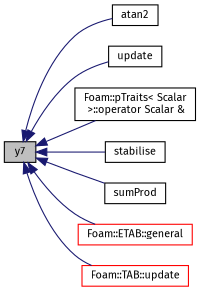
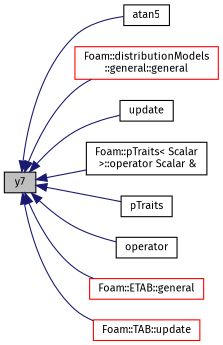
  digraph {
    fontname="Fira Sans"
    rankdir=LR
    node [color=black fontname="Fira Sans" fontsize=10 shape=record]
    edge [color=midnightblue dir=back fontname="Fira Sans" fontsize=10 labelfontname=Helvetica labelfontsize=10 style=solid]
    n1 [fillcolor=grey75 fontcolor=black height=0.2 label=y7 style=filled width=0.4]
-   n2 [height=0.2 label=atan2 width=0.4]
+   n2 [height=0.2 label=atan5 width=0.4]
+   n3 [color=red height=0.2 label="Foam::distributionModels\l::general::general" width=0.4]
    n4 [height=0.2 label=update width=0.4]
    n5 [height=0.2 label="Foam::pTraits\< Scalar\l \>::operator Scalar &" width=0.4]
-   n6 [height=0.2 label=stabilise width=0.4]
-   n7 [height=0.2 label=sumProd width=0.4]
+   n6 [height=0.2 label=pTraits width=0.4]
+   n7 [height=0.2 label=operator width=0.4]
    n8 [color=red height=0.2 label="Foam::ETAB::general" width=0.4]
    n9 [color=red height=0.2 label="Foam::TAB::update" width=0.4]
    n1 -> n2
+   n1 -> n3
    n1 -> n4
    n1 -> n5
    n1 -> n6
    n1 -> n7
    n1 -> n8
    n1 -> n9
  }
